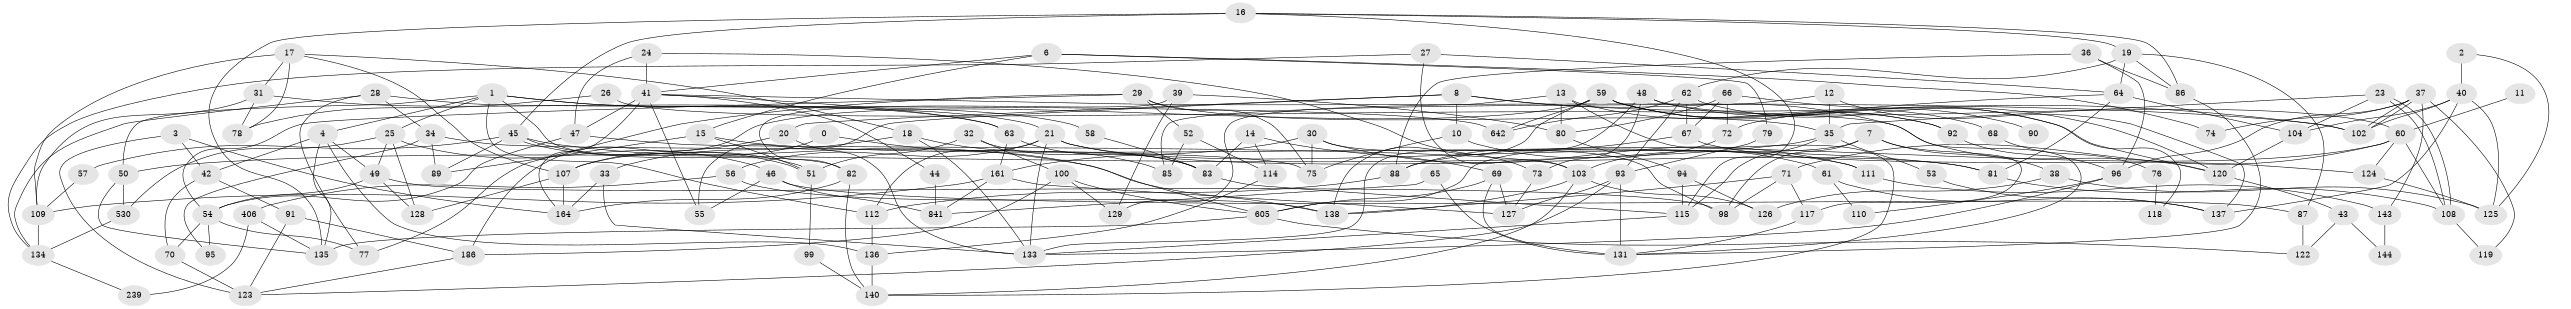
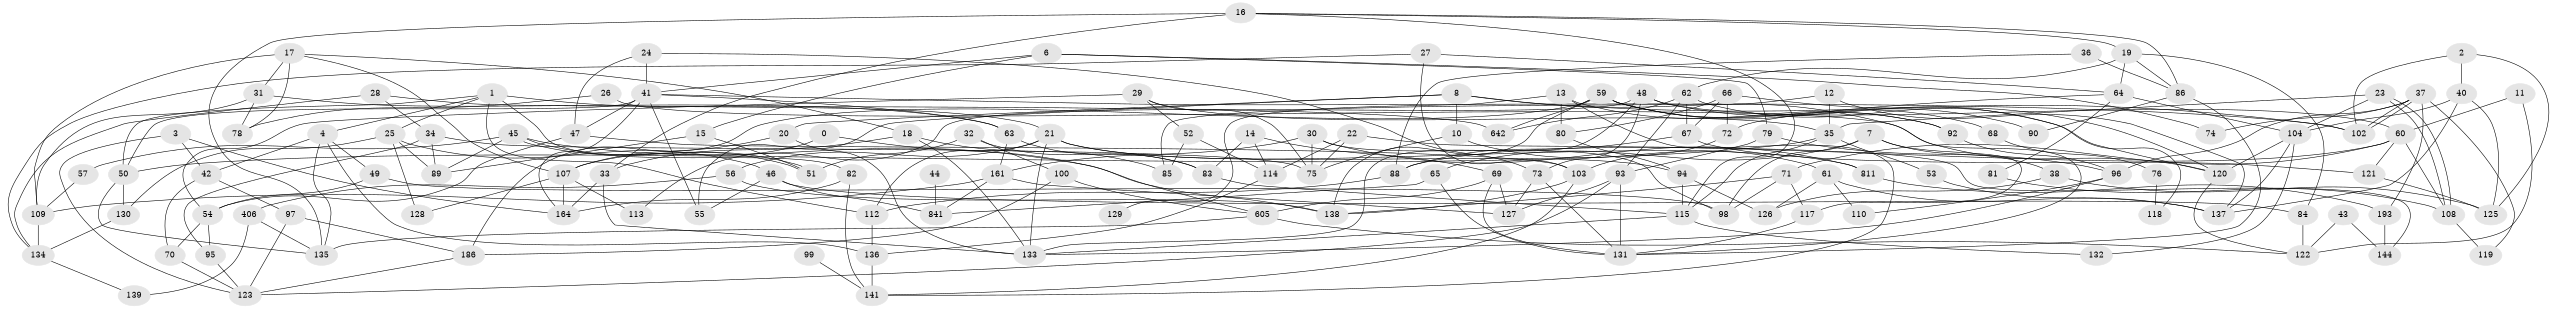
  graph {
    node [color=gray90 style=filled]
    1
    4
    21
    25
    50
-   58
    82
    112
    42
    49
    135
    136
    81
    133
    56
-   111
+   111 [label=811]
    89
    46
    128
-   130 [label=530]
+   130
    83
    n22 [label=164]
-   140
+   140 [label=141]
    2
    40
    102
    125
    137
    104
    3
    123
-   97 [label=91]
+   97
    70
    54
    98
-   143
+   143 [label=193]
    144
-   77
    95
    n40 [label=186]
    6
    15
    41
    74
    79
    51
    17
    107
    18
    31
    78
    109
    55
    47
    63
    44
    93
    7
    38
    n60 [label=605]
    117
    126
    122
    131
    8
    10
    20
    61
    75
    n70 [label=0]
+   113
    110
    11
    60
    108
    88
    71
-   121 [label=124]
+   121
    12
    35
    85
    115
    53
    48
    73
    120
    13
    80
    92
    129
    94
    96
    14
    69
    114
    127
    99
    16
    19
    33
    86
    62
    64
-   84 [label=87]
+   84
    90
+   132
    134
    118
    n109 [label=642]
    67
    72
    138
    n113 [label=406]
+   22
    23
    119
    24
    103
    n119 [label=841]
    26
    27
-   139 [label=239]
+   139
    28
    34
    29
    52
    30
    n128 [label=161]
    32
    100
    36
    37
-   39
    43
    45
    57
    59
    68
    76
    65
    66
    1 -- 4
    1 -- 21
    1 -- 25
    1 -- 50
-   1 -- 58
    1 -- 82
    1 -- 112
    4 -- 42
    4 -- 49
    4 -- 135
    4 -- 136
    21 -- 112
-   21 -- 81
+   21 -- 94
    21 -- 133
    21 -- 56
    21 -- 111
-   25 -- 49
+   25 -- 89
    25 -- 46
    25 -- 128
    25 -- 130
    50 -- 135
    50 -- 130
-   58 -- 83
    82 -- n22
    82 -- 140
    112 -- 136
    42 -- 97
    42 -- 70
-   49 -- 128
    49 -- 54
    49 -- 98
    136 -- 140
    81 -- 108
    56 -- 138
    56 -- n113
    111 -- 143
    46 -- 55
    46 -- 84
    46 -- n119
    130 -- 134
    83 -- 115
    2 -- 40
-   40 -- 102
+   2 -- 102
    2 -- 125
    40 -- 125
    40 -- 137
    40 -- 104
+   104 -- 137
    104 -- 120
+   104 -- 132
    3 -- 42
    3 -- n22
    3 -- 123
    97 -- 123
    97 -- n40
    70 -- 123
    54 -- 70
-   54 -- 77
    54 -- 95
    143 -- 144
+   95 -- 123
    n40 -- 123
    6 -- 15
    6 -- 41
    6 -- 74
    6 -- 79
-   15 -- 81
    15 -- 89
    15 -- 51
    41 -- n22
    41 -- 102
    41 -- 55
    41 -- 47
    41 -- 63
-   41 -- 44
+   41 -- 50
    79 -- 93
-   51 -- 99
    17 -- 107
    17 -- 18
    17 -- 31
    17 -- 78
    17 -- 109
    107 -- 128
    107 -- n22
+   107 -- 113
    18 -- 133
    18 -- 85
    18 -- 33
    31 -- 78
    31 -- 109
    31 -- 63
    109 -- 134
    47 -- 54
    47 -- 103
    63 -- 83
    63 -- n128
    44 -- n119
    93 -- 123
    93 -- 131
    93 -- 127
    7 -- 98
    7 -- 38
-   7 -- n60
+   7 -- 65
    7 -- 117
    38 -- 125
    38 -- 126
    n60 -- 135
    n60 -- 122
    117 -- 131
    8 -- 102
    8 -- 55
    8 -- 131
    8 -- 10
    8 -- 20
    10 -- 61
    10 -- 75
    20 -- 133
    20 -- 107
    61 -- 137
-   103 -- 126
+   61 -- 126
    61 -- 110
    n70 -- 107
    n70 -- n60
+   11 -- 122
    11 -- 60
    60 -- 108
    60 -- 88
    60 -- 71
    60 -- 121
    108 -- 119
    88 -- 112
    71 -- 98
    71 -- 117
    71 -- 138
    121 -- 125
    12 -- 137
    12 -- 35
    12 -- 85
    35 -- 50
    35 -- 115
    35 -- 53
    115 -- 133
+   115 -- 132
    53 -- 137
    48 -- 133
+   48 -- 113
    48 -- 60
    48 -- 73
    48 -- 120
+   73 -- 131
    73 -- 127
-   120 -- 43
+   120 -- 122
    13 -- 140
    13 -- 80
    13 -- 92
    13 -- 129
    80 -- 94
    92 -- 96
    94 -- 126
    94 -- 115
    96 -- 133
    96 -- 110
    14 -- 83
    14 -- 69
    14 -- 114
    69 -- n60
    69 -- 131
    69 -- 127
    114 -- 136
    99 -- 140
    16 -- 135
    16 -- 115
    16 -- 19
-   16 -- 45
+   16 -- 33
    16 -- 86
    19 -- 86
    19 -- 62
    19 -- 64
    19 -- 84
    33 -- 133
    33 -- n22
    86 -- 131
+   86 -- 90
    62 -- 93
    62 -- 118
    62 -- n109
    62 -- 67
    64 -- 81
    64 -- 104
    64 -- 72
    84 -- 122
    134 -- 139
    67 -- 88
    67 -- 121
    72 -- 103
    n113 -- 135
    n113 -- 139
+   22 -- 144
+   22 -- 75
+   22 -- 114
    23 -- 104
    23 -- 108
    23 -- 108
    23 -- 35
    24 -- 41
    24 -- 47
    24 -- 73
    103 -- 140
    103 -- 138
    26 -- 78
    26 -- 120
    27 -- 64
    27 -- 134
    27 -- 103
-   28 -- 77
    28 -- 134
    28 -- n109
    28 -- 34
    34 -- 89
    34 -- 95
    34 -- 75
    29 -- 54
-   29 -- 77
    29 -- 75
    29 -- 35
    29 -- 52
    52 -- 85
    52 -- 114
    30 -- 111
    30 -- 98
    30 -- 75
    30 -- n128
    n128 -- 109
    n128 -- 127
    n128 -- n119
    32 -- 83
    32 -- 51
    32 -- 100
    100 -- n40
    100 -- n60
-   100 -- 129
    36 -- 88
-   36 -- 96
+   79 -- 96
    36 -- 86
    37 -- 102
    37 -- 102
    37 -- 143
    37 -- 74
    37 -- 96
    37 -- 119
-   39 -- 82
-   39 -- 80
-   39 -- 129
    43 -- 144
    43 -- 122
    45 -- 89
    45 -- 51
    45 -- 51
    45 -- 138
    45 -- 57
    57 -- 109
    59 -- n40
    59 -- 92
    59 -- 90
    59 -- n109
    59 -- 138
    59 -- 68
    68 -- 76
    76 -- 118
    65 -- 131
    65 -- n119
    66 -- 120
    66 -- 80
    66 -- 67
    66 -- 72
  }
